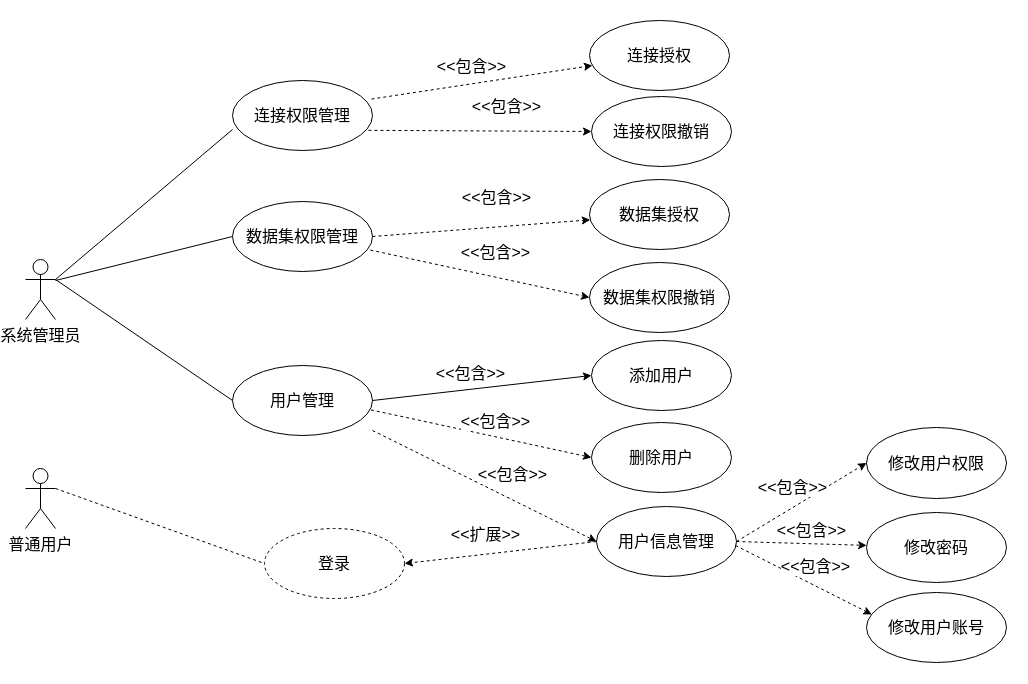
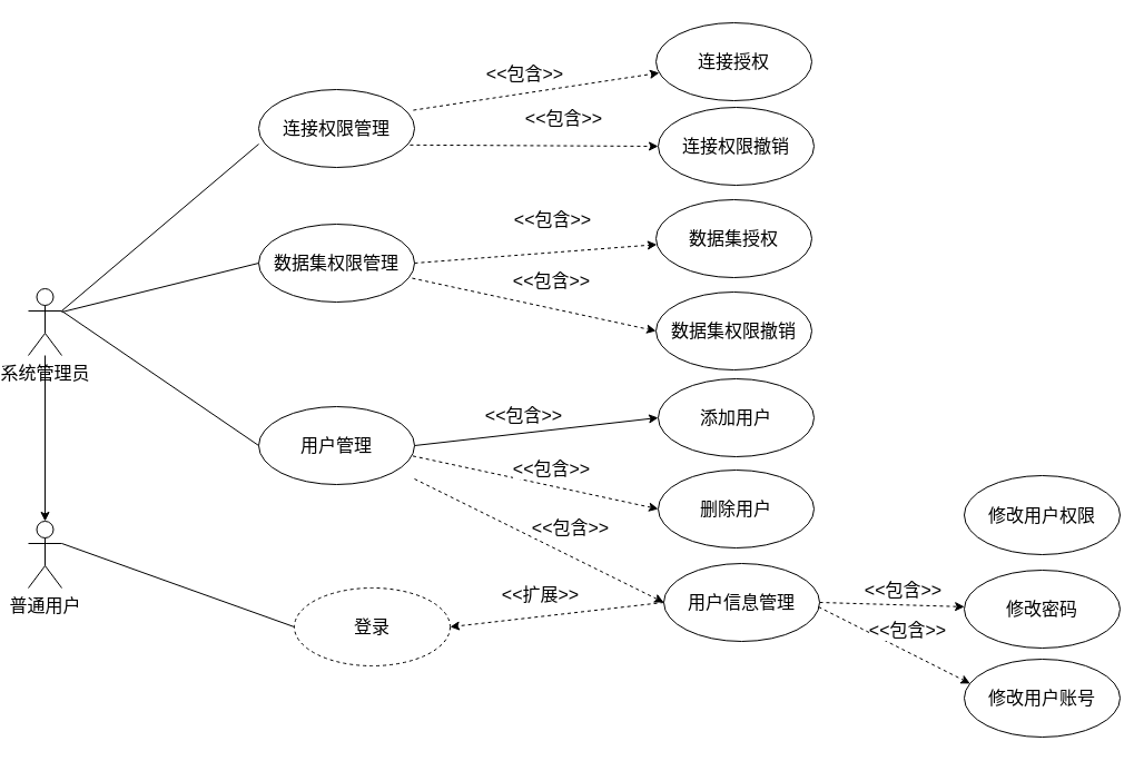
  <mxCell id="0" />
  <mxCell id="1" parent="0" />
+ <mxCell id="2" value="" style="edgeStyle=orthogonalEdgeStyle;rounded=0;orthogonalLoop=1;jettySize=auto;html=1;fontSize=16;" edge="1" parent="1" source="3" target="4"><mxGeometry relative="1" as="geometry" /></mxCell>
  <mxCell id="3" value="系统管理员" style="shape=umlActor;verticalLabelPosition=bottom;verticalAlign=top;html=1;fontSize=16;" vertex="1" parent="1"><mxGeometry x="20" y="259" width="30" height="60" as="geometry" /></mxCell>
  <mxCell id="4" value="普通用户" style="shape=umlActor;verticalLabelPosition=bottom;verticalAlign=top;html=1;fontSize=16;" vertex="1" parent="1"><mxGeometry x="20" y="468" width="30" height="60" as="geometry" /></mxCell>
  <mxCell id="5" style="rounded=0;orthogonalLoop=1;jettySize=auto;html=1;exitX=0.992;exitY=0.265;exitDx=0;exitDy=0;dashed=1;exitPerimeter=0;" edge="1" parent="1" source="7" target="13"><mxGeometry relative="1" as="geometry" /></mxCell>
  <mxCell id="6" value="&lt;font style=&quot;font-size: 16px;&quot;&gt;&amp;lt;&amp;lt;包含&amp;gt;&amp;gt;&lt;/font&gt;" style="edgeLabel;html=1;align=center;verticalAlign=middle;resizable=0;points=[];" vertex="1" connectable="0" parent="5"><mxGeometry x="-0.025" y="5" relative="1" as="geometry"><mxPoint x="-7" y="-12" as="offset" /></mxGeometry></mxCell>
  <mxCell id="7" value="&lt;font style=&quot;font-size: 16px;&quot;&gt;连接权限管理&lt;/font&gt;" style="ellipse;whiteSpace=wrap;html=1;" vertex="1" parent="1"><mxGeometry x="227" y="80" width="140" height="70" as="geometry" /></mxCell>
  <mxCell id="8" value="&lt;font style=&quot;font-size: 16px;&quot;&gt;数据集权限管理&lt;/font&gt;" style="ellipse;whiteSpace=wrap;html=1;" vertex="1" parent="1"><mxGeometry x="227" y="201" width="140" height="70" as="geometry" /></mxCell>
  <mxCell id="9" value="&lt;span style=&quot;font-size: 16px;&quot;&gt;用户管理&lt;/span&gt;" style="ellipse;whiteSpace=wrap;html=1;" vertex="1" parent="1"><mxGeometry x="227" y="365" width="140" height="70" as="geometry" /></mxCell>
  <mxCell id="10" style="rounded=0;orthogonalLoop=1;jettySize=auto;html=1;exitX=1;exitY=0.333;exitDx=0;exitDy=0;exitPerimeter=0;endArrow=none;endFill=0;entryX=0;entryY=0.7;entryDx=0;entryDy=0;entryPerimeter=0;" edge="1" parent="1" source="3" target="7"><mxGeometry relative="1" as="geometry"><mxPoint x="325" y="137" as="targetPoint" /></mxGeometry></mxCell>
  <mxCell id="11" style="rounded=0;orthogonalLoop=1;jettySize=auto;html=1;endArrow=none;endFill=0;entryX=0;entryY=0.5;entryDx=0;entryDy=0;" edge="1" parent="1" target="8"><mxGeometry relative="1" as="geometry"><mxPoint x="50" y="280" as="sourcePoint" /><mxPoint x="335" y="147" as="targetPoint" /></mxGeometry></mxCell>
  <mxCell id="12" style="rounded=0;orthogonalLoop=1;jettySize=auto;html=1;endArrow=none;endFill=0;entryX=0;entryY=0.5;entryDx=0;entryDy=0;exitX=1;exitY=0.333;exitDx=0;exitDy=0;exitPerimeter=0;" edge="1" parent="1" source="3" target="9"><mxGeometry relative="1" as="geometry"><mxPoint x="56" y="283" as="sourcePoint" /><mxPoint x="327" y="415" as="targetPoint" /></mxGeometry></mxCell>
  <mxCell id="13" value="&lt;font style=&quot;font-size: 16px;&quot;&gt;连接授权&lt;/font&gt;" style="ellipse;whiteSpace=wrap;html=1;" vertex="1" parent="1"><mxGeometry x="584" y="20" width="140" height="70" as="geometry" /></mxCell>
  <mxCell id="14" value="&lt;span style=&quot;font-size: 16px;&quot;&gt;连接权限撤销&lt;/span&gt;" style="ellipse;whiteSpace=wrap;html=1;" vertex="1" parent="1"><mxGeometry x="586" y="96" width="140" height="70" as="geometry" /></mxCell>
  <mxCell id="15" style="rounded=0;orthogonalLoop=1;jettySize=auto;html=1;entryX=0;entryY=0.5;entryDx=0;entryDy=0;dashed=1;exitX=0.971;exitY=0.712;exitDx=0;exitDy=0;exitPerimeter=0;" edge="1" parent="1" source="7" target="14"><mxGeometry relative="1" as="geometry"><mxPoint x="429" y="135" as="sourcePoint" /><mxPoint x="655" y="153" as="targetPoint" /></mxGeometry></mxCell>
  <mxCell id="16" value="&lt;font style=&quot;font-size: 16px;&quot;&gt;&amp;lt;&amp;lt;包含&amp;gt;&amp;gt;&lt;/font&gt;" style="edgeLabel;html=1;align=center;verticalAlign=middle;resizable=0;points=[];" vertex="1" connectable="0" parent="1"><mxGeometry x="500.76" y="105.004" as="geometry" /></mxCell>
  <mxCell id="17" style="rounded=0;orthogonalLoop=1;jettySize=auto;html=1;exitX=1;exitY=0.5;exitDx=0;exitDy=0;dashed=1;" edge="1" parent="1" target="19" source="8"><mxGeometry relative="1" as="geometry"><mxPoint x="426" y="235" as="sourcePoint" /></mxGeometry></mxCell>
  <mxCell id="18" value="&lt;font style=&quot;font-size: 16px;&quot;&gt;&amp;lt;&amp;lt;包含&amp;gt;&amp;gt;&lt;/font&gt;" style="edgeLabel;html=1;align=center;verticalAlign=middle;resizable=0;points=[];" vertex="1" connectable="0" parent="17"><mxGeometry x="-0.025" y="5" relative="1" as="geometry"><mxPoint x="17" y="29" as="offset" /></mxGeometry></mxCell>
  <mxCell id="19" value="&lt;font style=&quot;font-size: 16px;&quot;&gt;数据集授权&lt;/font&gt;" style="ellipse;whiteSpace=wrap;html=1;" vertex="1" parent="1"><mxGeometry x="584" y="179" width="140" height="70" as="geometry" /></mxCell>
  <mxCell id="20" value="&lt;span style=&quot;font-size: 16px;&quot;&gt;数据集权限撤销&lt;/span&gt;" style="ellipse;whiteSpace=wrap;html=1;" vertex="1" parent="1"><mxGeometry x="584" y="262" width="140" height="70" as="geometry" /></mxCell>
  <mxCell id="21" style="rounded=0;orthogonalLoop=1;jettySize=auto;html=1;entryX=0;entryY=0.5;entryDx=0;entryDy=0;dashed=1;exitX=0.985;exitY=0.694;exitDx=0;exitDy=0;exitPerimeter=0;" edge="1" parent="1" target="20" source="8"><mxGeometry relative="1" as="geometry"><mxPoint x="427" y="235" as="sourcePoint" /><mxPoint x="653" y="253" as="targetPoint" /></mxGeometry></mxCell>
  <mxCell id="22" value="&lt;font style=&quot;font-size: 16px;&quot;&gt;&amp;lt;&amp;lt;包含&amp;gt;&amp;gt;&lt;/font&gt;" style="edgeLabel;html=1;align=center;verticalAlign=middle;resizable=0;points=[];" vertex="1" connectable="0" parent="1"><mxGeometry x="490.76" y="196.004" as="geometry" /></mxCell>
  <mxCell id="23" value="&lt;span style=&quot;font-size: 16px;&quot;&gt;添加用户&lt;/span&gt;" style="ellipse;whiteSpace=wrap;html=1;" vertex="1" parent="1"><mxGeometry x="586" y="340" width="140" height="70" as="geometry" /></mxCell>
  <mxCell id="24" value="&lt;span style=&quot;font-size: 16px;&quot;&gt;删除用户&lt;/span&gt;" style="ellipse;whiteSpace=wrap;html=1;" vertex="1" parent="1"><mxGeometry x="586" y="422" width="140" height="70" as="geometry" /></mxCell>
  <mxCell id="25" value="&lt;span style=&quot;font-size: 16px;&quot;&gt;用户信息管理&lt;/span&gt;" style="ellipse;whiteSpace=wrap;html=1;" vertex="1" parent="1"><mxGeometry x="591" y="506" width="140" height="70" as="geometry" /></mxCell>
  <mxCell id="26" value="&lt;span style=&quot;font-size: 16px;&quot;&gt;登录&lt;/span&gt;" style="ellipse;whiteSpace=wrap;html=1;dashed=1;" vertex="1" parent="1"><mxGeometry x="259" y="528" width="140" height="70" as="geometry" /></mxCell>
  <mxCell id="27" style="rounded=0;orthogonalLoop=1;jettySize=auto;html=1;exitX=1;exitY=0.5;exitDx=0;exitDy=0;dashed=0;entryX=0;entryY=0.5;entryDx=0;entryDy=0;" edge="1" parent="1" source="9" target="23"><mxGeometry relative="1" as="geometry"><mxPoint x="377" y="246" as="sourcePoint" /><mxPoint x="481" y="239" as="targetPoint" /></mxGeometry></mxCell>
  <mxCell id="28" value="&lt;font style=&quot;font-size: 16px;&quot;&gt;&amp;lt;&amp;lt;包含&amp;gt;&amp;gt;&lt;/font&gt;" style="edgeLabel;html=1;align=center;verticalAlign=middle;resizable=0;points=[];" vertex="1" connectable="0" parent="27"><mxGeometry x="-0.025" y="5" relative="1" as="geometry"><mxPoint x="-8" y="-10" as="offset" /></mxGeometry></mxCell>
  <mxCell id="29" style="rounded=0;orthogonalLoop=1;jettySize=auto;html=1;exitX=0.989;exitY=0.634;exitDx=0;exitDy=0;dashed=1;exitPerimeter=0;" edge="1" parent="1" source="9"><mxGeometry relative="1" as="geometry"><mxPoint x="377" y="410" as="sourcePoint" /><mxPoint x="586" y="457" as="targetPoint" /></mxGeometry></mxCell>
  <mxCell id="30" value="&lt;font style=&quot;font-size: 16px;&quot;&gt;&amp;lt;&amp;lt;包含&amp;gt;&amp;gt;&lt;/font&gt;" style="edgeLabel;html=1;align=center;verticalAlign=middle;resizable=0;points=[];" vertex="1" connectable="0" parent="29"><mxGeometry x="-0.025" y="5" relative="1" as="geometry"><mxPoint x="15" y="-7" as="offset" /></mxGeometry></mxCell>
  <mxCell id="31" style="rounded=0;orthogonalLoop=1;jettySize=auto;html=1;dashed=1;entryX=1;entryY=0.5;entryDx=0;entryDy=0;exitX=0;exitY=0.5;exitDx=0;exitDy=0;" edge="1" parent="1" source="25" target="26"><mxGeometry relative="1" as="geometry"><mxPoint x="807" y="568" as="sourcePoint" /><mxPoint x="547" y="525" as="targetPoint" /></mxGeometry></mxCell>
  <mxCell id="32" value="&lt;font style=&quot;font-size: 16px;&quot;&gt;&amp;lt;&amp;lt;扩展&amp;gt;&amp;gt;&lt;/font&gt;" style="edgeLabel;html=1;align=center;verticalAlign=middle;resizable=0;points=[];" vertex="1" connectable="0" parent="31"><mxGeometry x="-0.025" y="5" relative="1" as="geometry"><mxPoint x="-19" y="-23" as="offset" /></mxGeometry></mxCell>
- <mxCell id="33" style="rounded=0;orthogonalLoop=1;jettySize=auto;html=1;endArrow=none;endFill=0;entryX=0;entryY=0.5;entryDx=0;entryDy=0;exitX=1;exitY=0.333;exitDx=0;exitDy=0;exitPerimeter=0;dashed=1;" edge="1" parent="1" source="4" target="26"><mxGeometry relative="1" as="geometry"><mxPoint x="60" y="289" as="sourcePoint" /><mxPoint x="237" y="410" as="targetPoint" /></mxGeometry></mxCell>
+ <mxCell id="33" style="rounded=0;orthogonalLoop=1;jettySize=auto;html=1;endArrow=none;endFill=0;entryX=0;entryY=0.5;entryDx=0;entryDy=0;exitX=1;exitY=0.333;exitDx=0;exitDy=0;exitPerimeter=0;" edge="1" parent="1" source="4" target="26"><mxGeometry relative="1" as="geometry"><mxPoint x="60" y="289" as="sourcePoint" /><mxPoint x="237" y="410" as="targetPoint" /></mxGeometry></mxCell>
  <mxCell id="34" value="&lt;span style=&quot;font-size: 16px;&quot;&gt;修改用户账号&lt;/span&gt;" style="ellipse;whiteSpace=wrap;html=1;" vertex="1" parent="1"><mxGeometry x="861" y="592" width="140" height="70" as="geometry" /></mxCell>
  <mxCell id="35" value="&lt;span style=&quot;font-size: 16px;&quot;&gt;修改密码&lt;/span&gt;" style="ellipse;whiteSpace=wrap;html=1;" vertex="1" parent="1"><mxGeometry x="861" y="512" width="140" height="70" as="geometry" /></mxCell>
  <mxCell id="36" value="&lt;span style=&quot;font-size: 16px;&quot;&gt;修改用户权限&lt;/span&gt;" style="ellipse;whiteSpace=wrap;html=1;" vertex="1" parent="1"><mxGeometry x="861" y="427" width="140" height="71" as="geometry" /></mxCell>
  <mxCell id="37" style="rounded=0;orthogonalLoop=1;jettySize=auto;html=1;exitX=0.928;exitY=0.784;exitDx=0;exitDy=0;dashed=1;exitPerimeter=0;entryX=0;entryY=0.5;entryDx=0;entryDy=0;" edge="1" parent="1" target="25"><mxGeometry relative="1" as="geometry"><mxPoint x="367" y="430" as="sourcePoint" /><mxPoint x="601" y="551" as="targetPoint" /></mxGeometry></mxCell>
  <mxCell id="38" value="&lt;font style=&quot;font-size: 16px;&quot;&gt;&amp;lt;&amp;lt;包含&amp;gt;&amp;gt;&lt;/font&gt;" style="edgeLabel;html=1;align=center;verticalAlign=middle;resizable=0;points=[];" vertex="1" connectable="0" parent="37"><mxGeometry x="-0.025" y="5" relative="1" as="geometry"><mxPoint x="28" y="-6" as="offset" /></mxGeometry></mxCell>
- <mxCell id="39" style="rounded=0;orthogonalLoop=1;jettySize=auto;html=1;exitX=1;exitY=0.5;exitDx=0;exitDy=0;dashed=1;entryX=0;entryY=0.5;entryDx=0;entryDy=0;" edge="1" parent="1" source="25" target="36"><mxGeometry relative="1" as="geometry"><mxPoint x="375" y="419" as="sourcePoint" /><mxPoint x="596" y="467" as="targetPoint" /></mxGeometry></mxCell>
- <mxCell id="40" value="&lt;font style=&quot;font-size: 16px;&quot;&gt;&amp;lt;&amp;lt;包含&amp;gt;&amp;gt;&lt;/font&gt;" style="edgeLabel;html=1;align=center;verticalAlign=middle;resizable=0;points=[];" vertex="1" connectable="0" parent="39"><mxGeometry x="-0.025" y="5" relative="1" as="geometry"><mxPoint x="-5" y="-12" as="offset" /></mxGeometry></mxCell>
  <mxCell id="41" style="rounded=0;orthogonalLoop=1;jettySize=auto;html=1;exitX=1;exitY=0.5;exitDx=0;exitDy=0;dashed=1;" edge="1" parent="1" source="25" target="35"><mxGeometry relative="1" as="geometry"><mxPoint x="741" y="551" as="sourcePoint" /><mxPoint x="822" y="484" as="targetPoint" /></mxGeometry></mxCell>
  <mxCell id="42" value="&lt;font style=&quot;font-size: 16px;&quot;&gt;&amp;lt;&amp;lt;包含&amp;gt;&amp;gt;&lt;/font&gt;" style="edgeLabel;html=1;align=center;verticalAlign=middle;resizable=0;points=[];" vertex="1" connectable="0" parent="41"><mxGeometry x="-0.025" y="5" relative="1" as="geometry"><mxPoint x="11" y="-8" as="offset" /></mxGeometry></mxCell>
  <mxCell id="43" style="rounded=0;orthogonalLoop=1;jettySize=auto;html=1;dashed=1;entryX=0.038;entryY=0.313;entryDx=0;entryDy=0;entryPerimeter=0;" edge="1" parent="1" target="34"><mxGeometry relative="1" as="geometry"><mxPoint x="730" y="545" as="sourcePoint" /><mxPoint x="839" y="559" as="targetPoint" /></mxGeometry></mxCell>
  <mxCell id="44" value="&lt;font style=&quot;font-size: 16px;&quot;&gt;&amp;lt;&amp;lt;包含&amp;gt;&amp;gt;&lt;/font&gt;" style="edgeLabel;html=1;align=center;verticalAlign=middle;resizable=0;points=[];" vertex="1" connectable="0" parent="43"><mxGeometry x="-0.025" y="5" relative="1" as="geometry"><mxPoint x="11" y="-8" as="offset" /></mxGeometry></mxCell>
